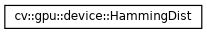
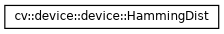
  digraph {
    rankdir=LR
-   n1 [color=black fillcolor=white fontname=Helvetica fontsize=10 height=0.2 label="cv::gpu::device::HammingDist" shape=record style=filled width=0.4]
+   n1 [color=black fillcolor=white fontname=Helvetica fontsize=10 height=0.2 label="cv::device::device::HammingDist" shape=record style=filled width=0.4]
  }
